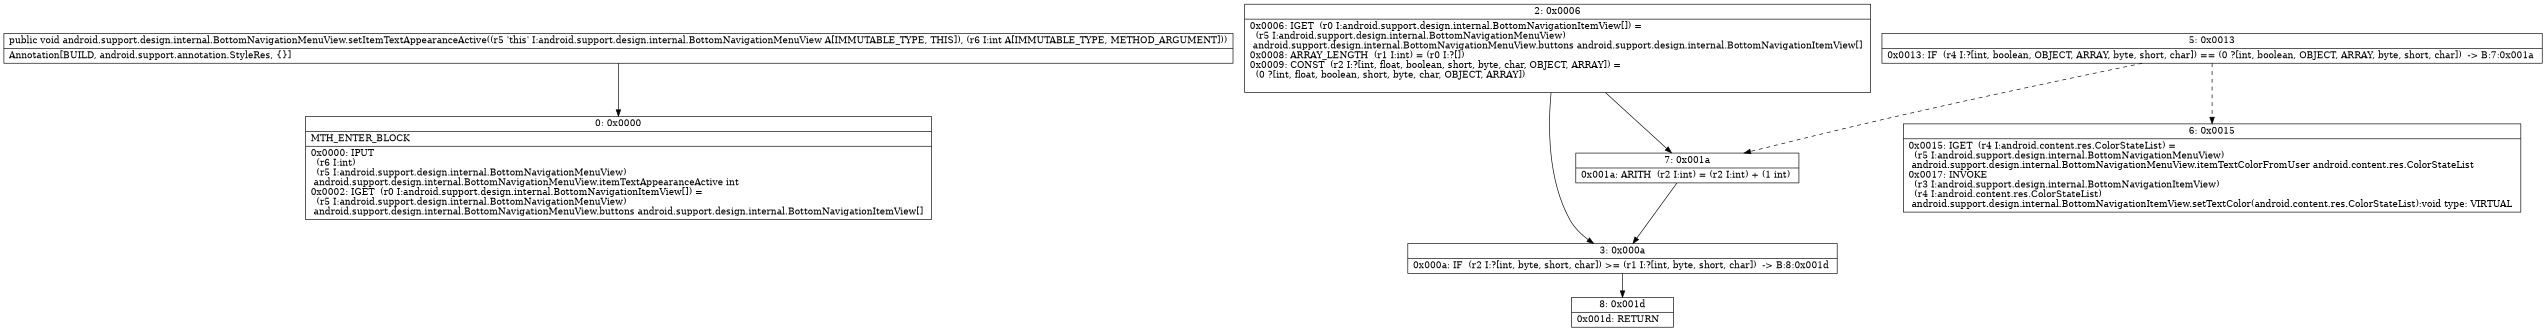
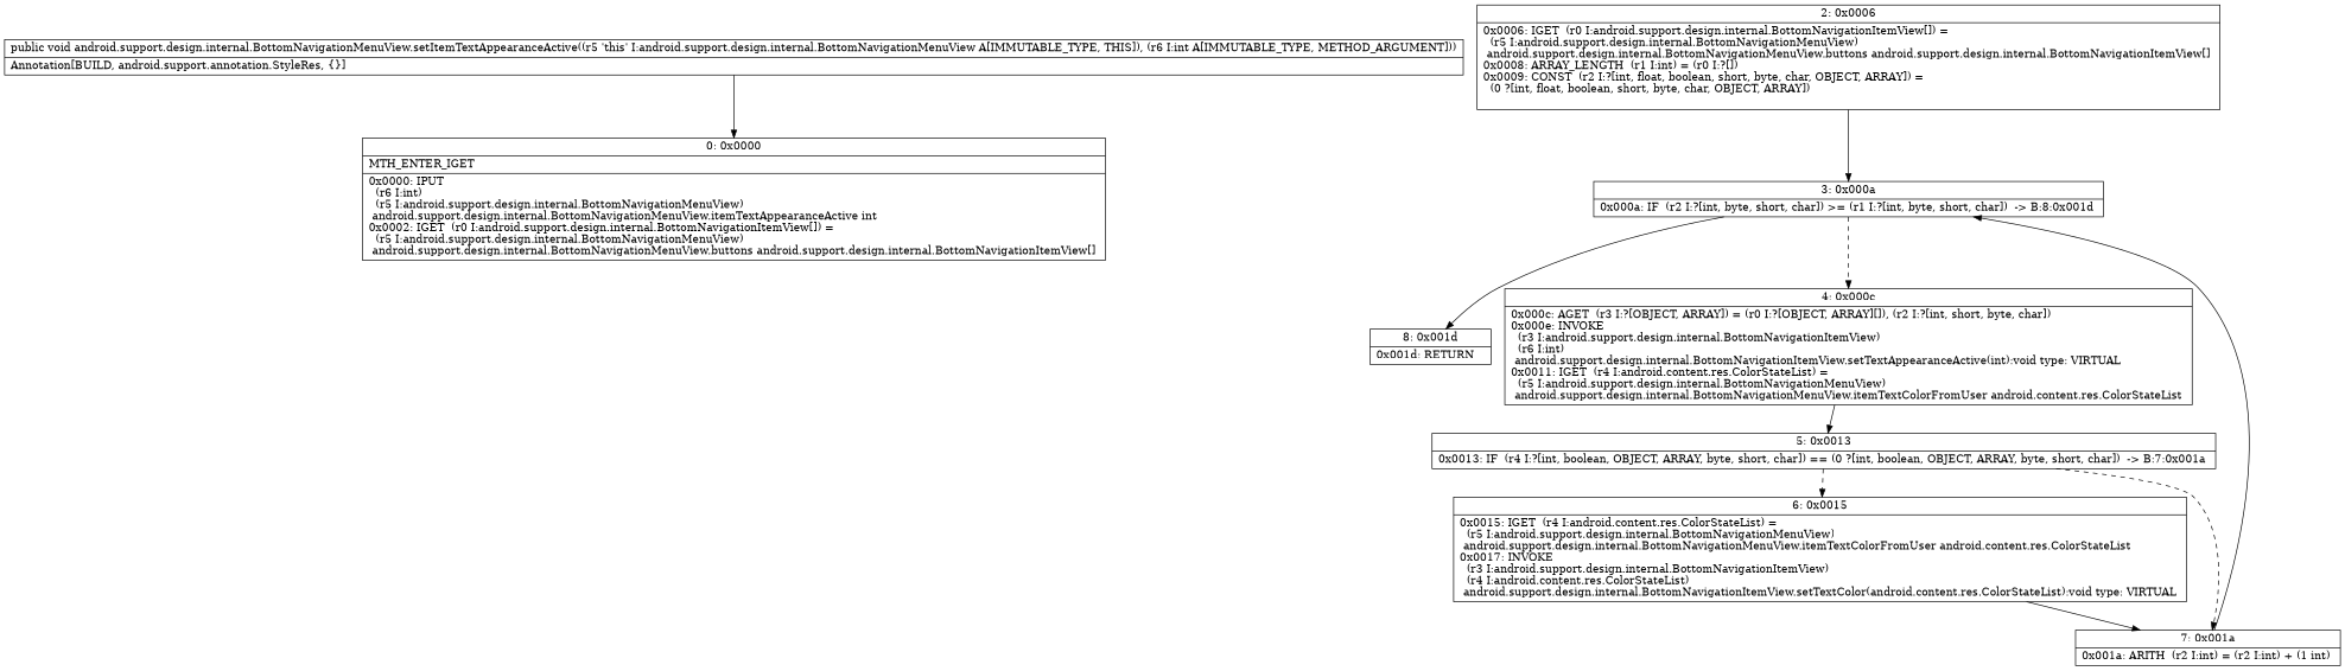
  digraph {
    node [shape=record]
-   n1 [label="{0\:\ 0x0000|MTH_ENTER_BLOCK\l|0x0000: IPUT  \l  (r6 I:int)\l  (r5 I:android.support.design.internal.BottomNavigationMenuView)\l android.support.design.internal.BottomNavigationMenuView.itemTextAppearanceActive int \l0x0002: IGET  (r0 I:android.support.design.internal.BottomNavigationItemView[]) = \l  (r5 I:android.support.design.internal.BottomNavigationMenuView)\l android.support.design.internal.BottomNavigationMenuView.buttons android.support.design.internal.BottomNavigationItemView[] \l}"]
+   n1 [label="{0\:\ 0x0000|MTH_ENTER_IGET\l|0x0000: IPUT  \l  (r6 I:int)\l  (r5 I:android.support.design.internal.BottomNavigationMenuView)\l android.support.design.internal.BottomNavigationMenuView.itemTextAppearanceActive int \l0x0002: IGET  (r0 I:android.support.design.internal.BottomNavigationItemView[]) = \l  (r5 I:android.support.design.internal.BottomNavigationMenuView)\l android.support.design.internal.BottomNavigationMenuView.buttons android.support.design.internal.BottomNavigationItemView[] \l}"]
    n2 [label="{2\:\ 0x0006|0x0006: IGET  (r0 I:android.support.design.internal.BottomNavigationItemView[]) = \l  (r5 I:android.support.design.internal.BottomNavigationMenuView)\l android.support.design.internal.BottomNavigationMenuView.buttons android.support.design.internal.BottomNavigationItemView[] \l0x0008: ARRAY_LENGTH  (r1 I:int) = (r0 I:?[]) \l0x0009: CONST  (r2 I:?[int, float, boolean, short, byte, char, OBJECT, ARRAY]) = \l  (0 ?[int, float, boolean, short, byte, char, OBJECT, ARRAY])\l \l}"]
    n3 [label="{3\:\ 0x000a|0x000a: IF  (r2 I:?[int, byte, short, char]) \>= (r1 I:?[int, byte, short, char])  \-\> B:8:0x001d \l}"]
    n4 [label="{8\:\ 0x001d|0x001d: RETURN   \l}"]
+   n5 [label="{4\:\ 0x000c|0x000c: AGET  (r3 I:?[OBJECT, ARRAY]) = (r0 I:?[OBJECT, ARRAY][]), (r2 I:?[int, short, byte, char]) \l0x000e: INVOKE  \l  (r3 I:android.support.design.internal.BottomNavigationItemView)\l  (r6 I:int)\l android.support.design.internal.BottomNavigationItemView.setTextAppearanceActive(int):void type: VIRTUAL \l0x0011: IGET  (r4 I:android.content.res.ColorStateList) = \l  (r5 I:android.support.design.internal.BottomNavigationMenuView)\l android.support.design.internal.BottomNavigationMenuView.itemTextColorFromUser android.content.res.ColorStateList \l}"]
    n6 [label="{5\:\ 0x0013|0x0013: IF  (r4 I:?[int, boolean, OBJECT, ARRAY, byte, short, char]) == (0 ?[int, boolean, OBJECT, ARRAY, byte, short, char])  \-\> B:7:0x001a \l}"]
    n7 [label="{6\:\ 0x0015|0x0015: IGET  (r4 I:android.content.res.ColorStateList) = \l  (r5 I:android.support.design.internal.BottomNavigationMenuView)\l android.support.design.internal.BottomNavigationMenuView.itemTextColorFromUser android.content.res.ColorStateList \l0x0017: INVOKE  \l  (r3 I:android.support.design.internal.BottomNavigationItemView)\l  (r4 I:android.content.res.ColorStateList)\l android.support.design.internal.BottomNavigationItemView.setTextColor(android.content.res.ColorStateList):void type: VIRTUAL \l}"]
    n8 [label="{7\:\ 0x001a|0x001a: ARITH  (r2 I:int) = (r2 I:int) + (1 int) \l}"]
    n9 [label="{public void android.support.design.internal.BottomNavigationMenuView.setItemTextAppearanceActive((r5 'this' I:android.support.design.internal.BottomNavigationMenuView A[IMMUTABLE_TYPE, THIS]), (r6 I:int A[IMMUTABLE_TYPE, METHOD_ARGUMENT]))  | Annotation[BUILD, android.support.annotation.StyleRes, \{\}]\l}"]
    n2 -> n3
    n3 -> n4
+   n3 -> n5 [style=dashed]
+   n5 -> n6
    n6 -> n7 [style=dashed]
    n6 -> n8 [style=dashed]
-   n2 -> n8
+   n7 -> n8
    n8 -> n3
    n9 -> n1
  }
